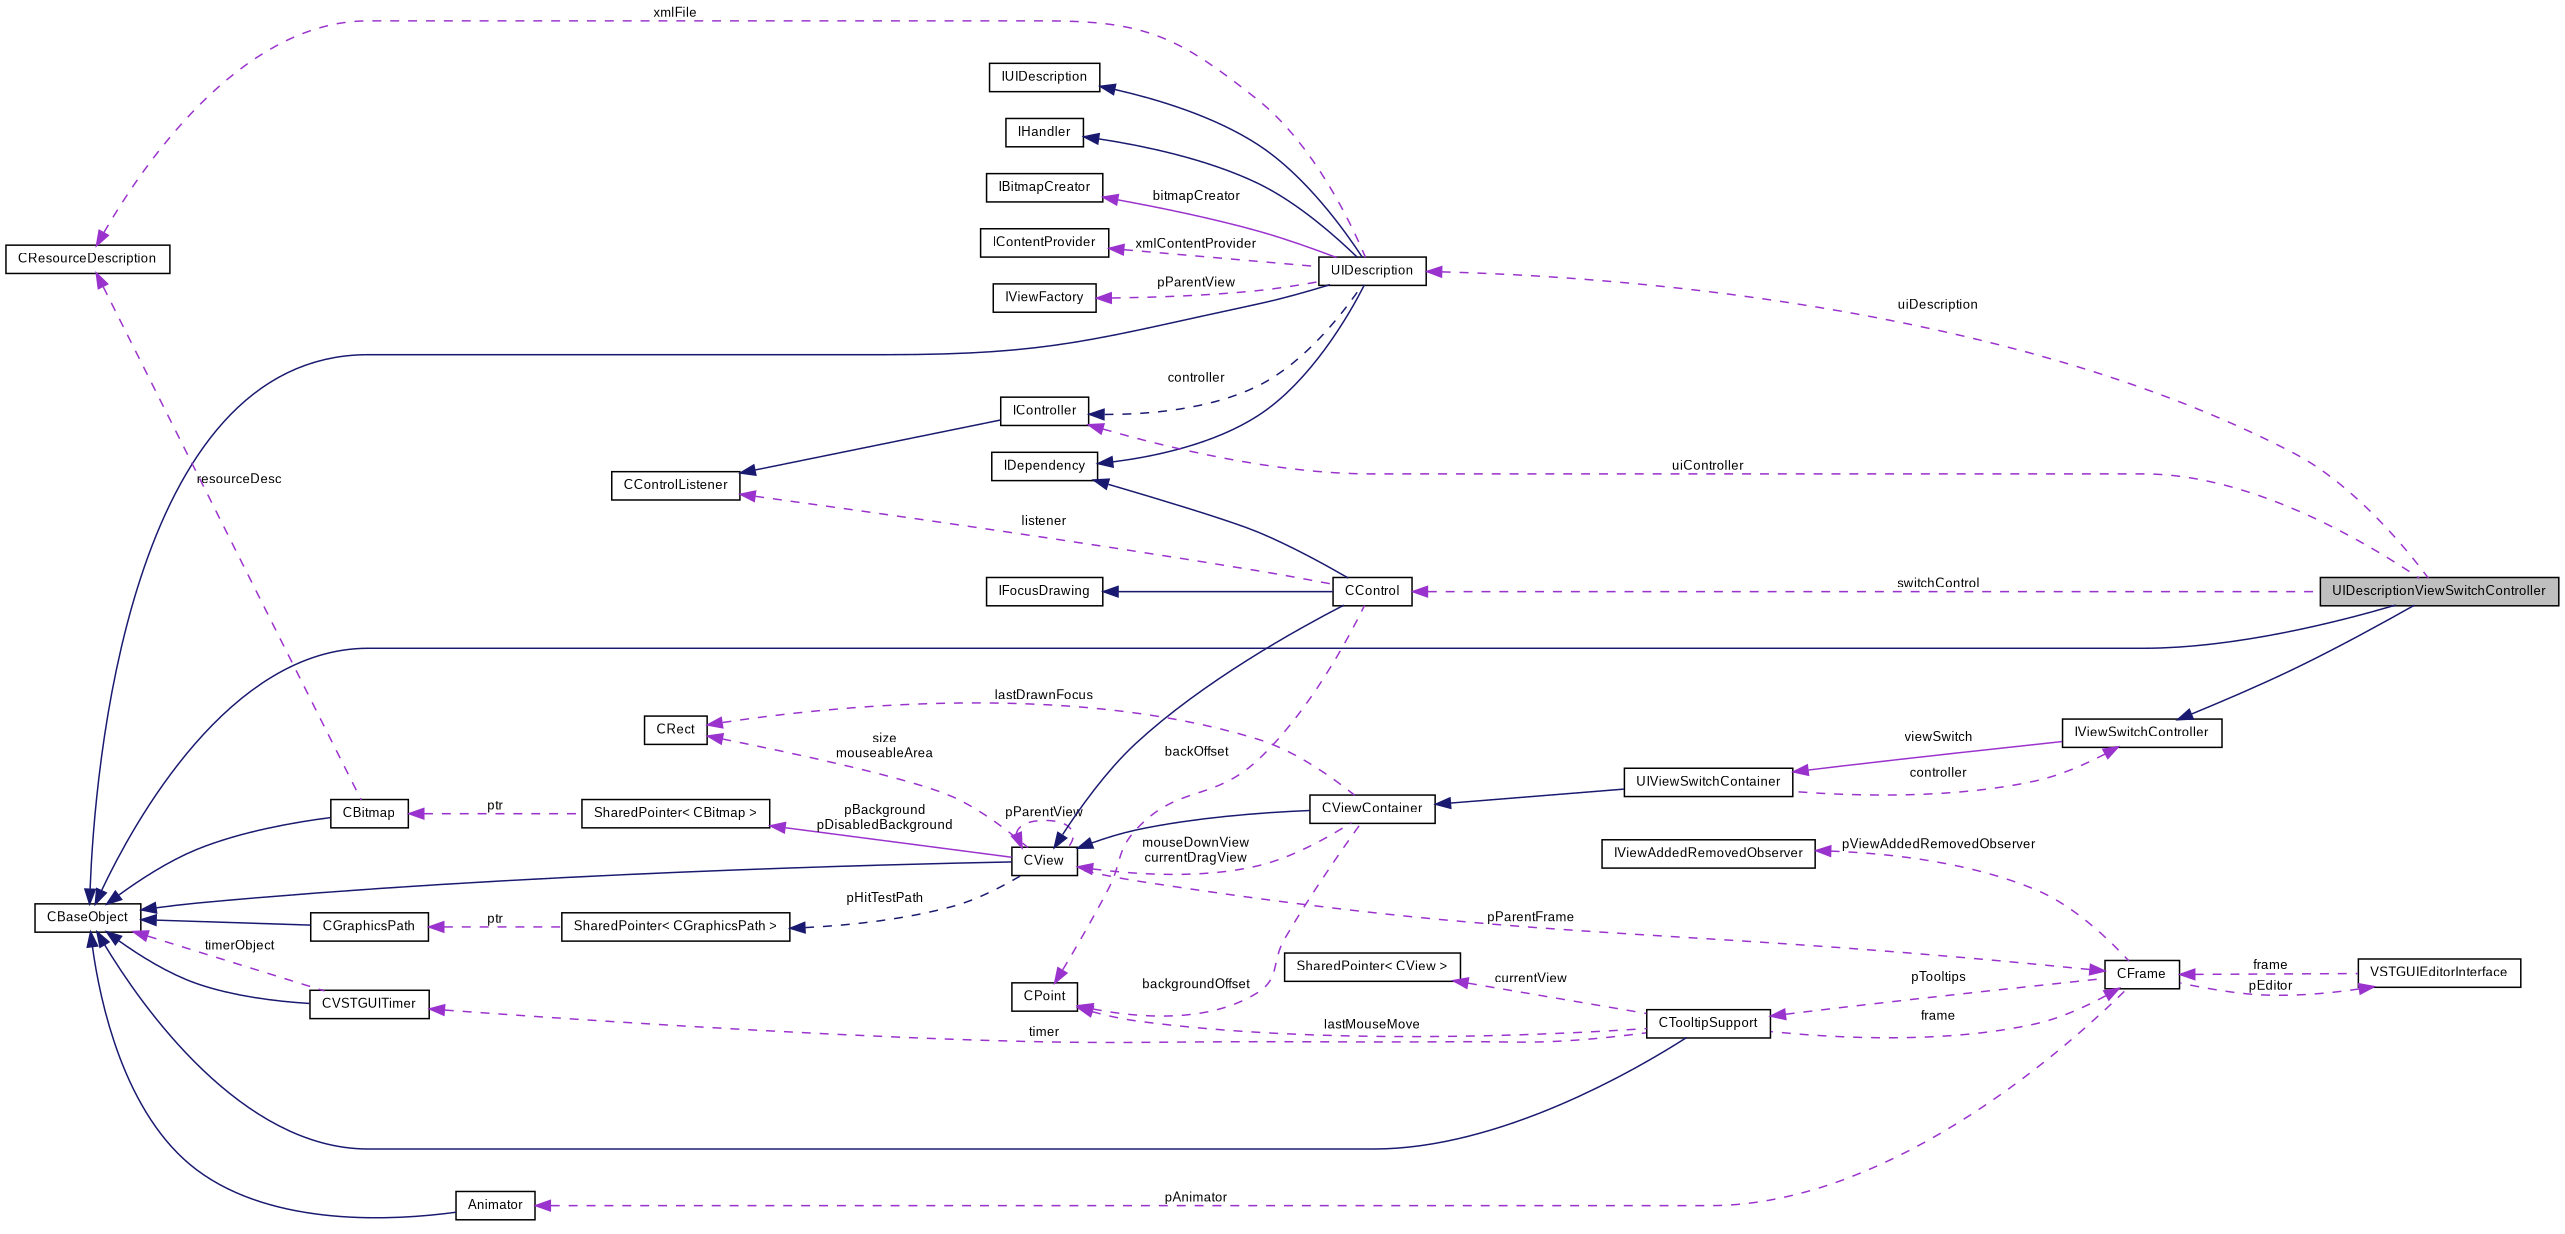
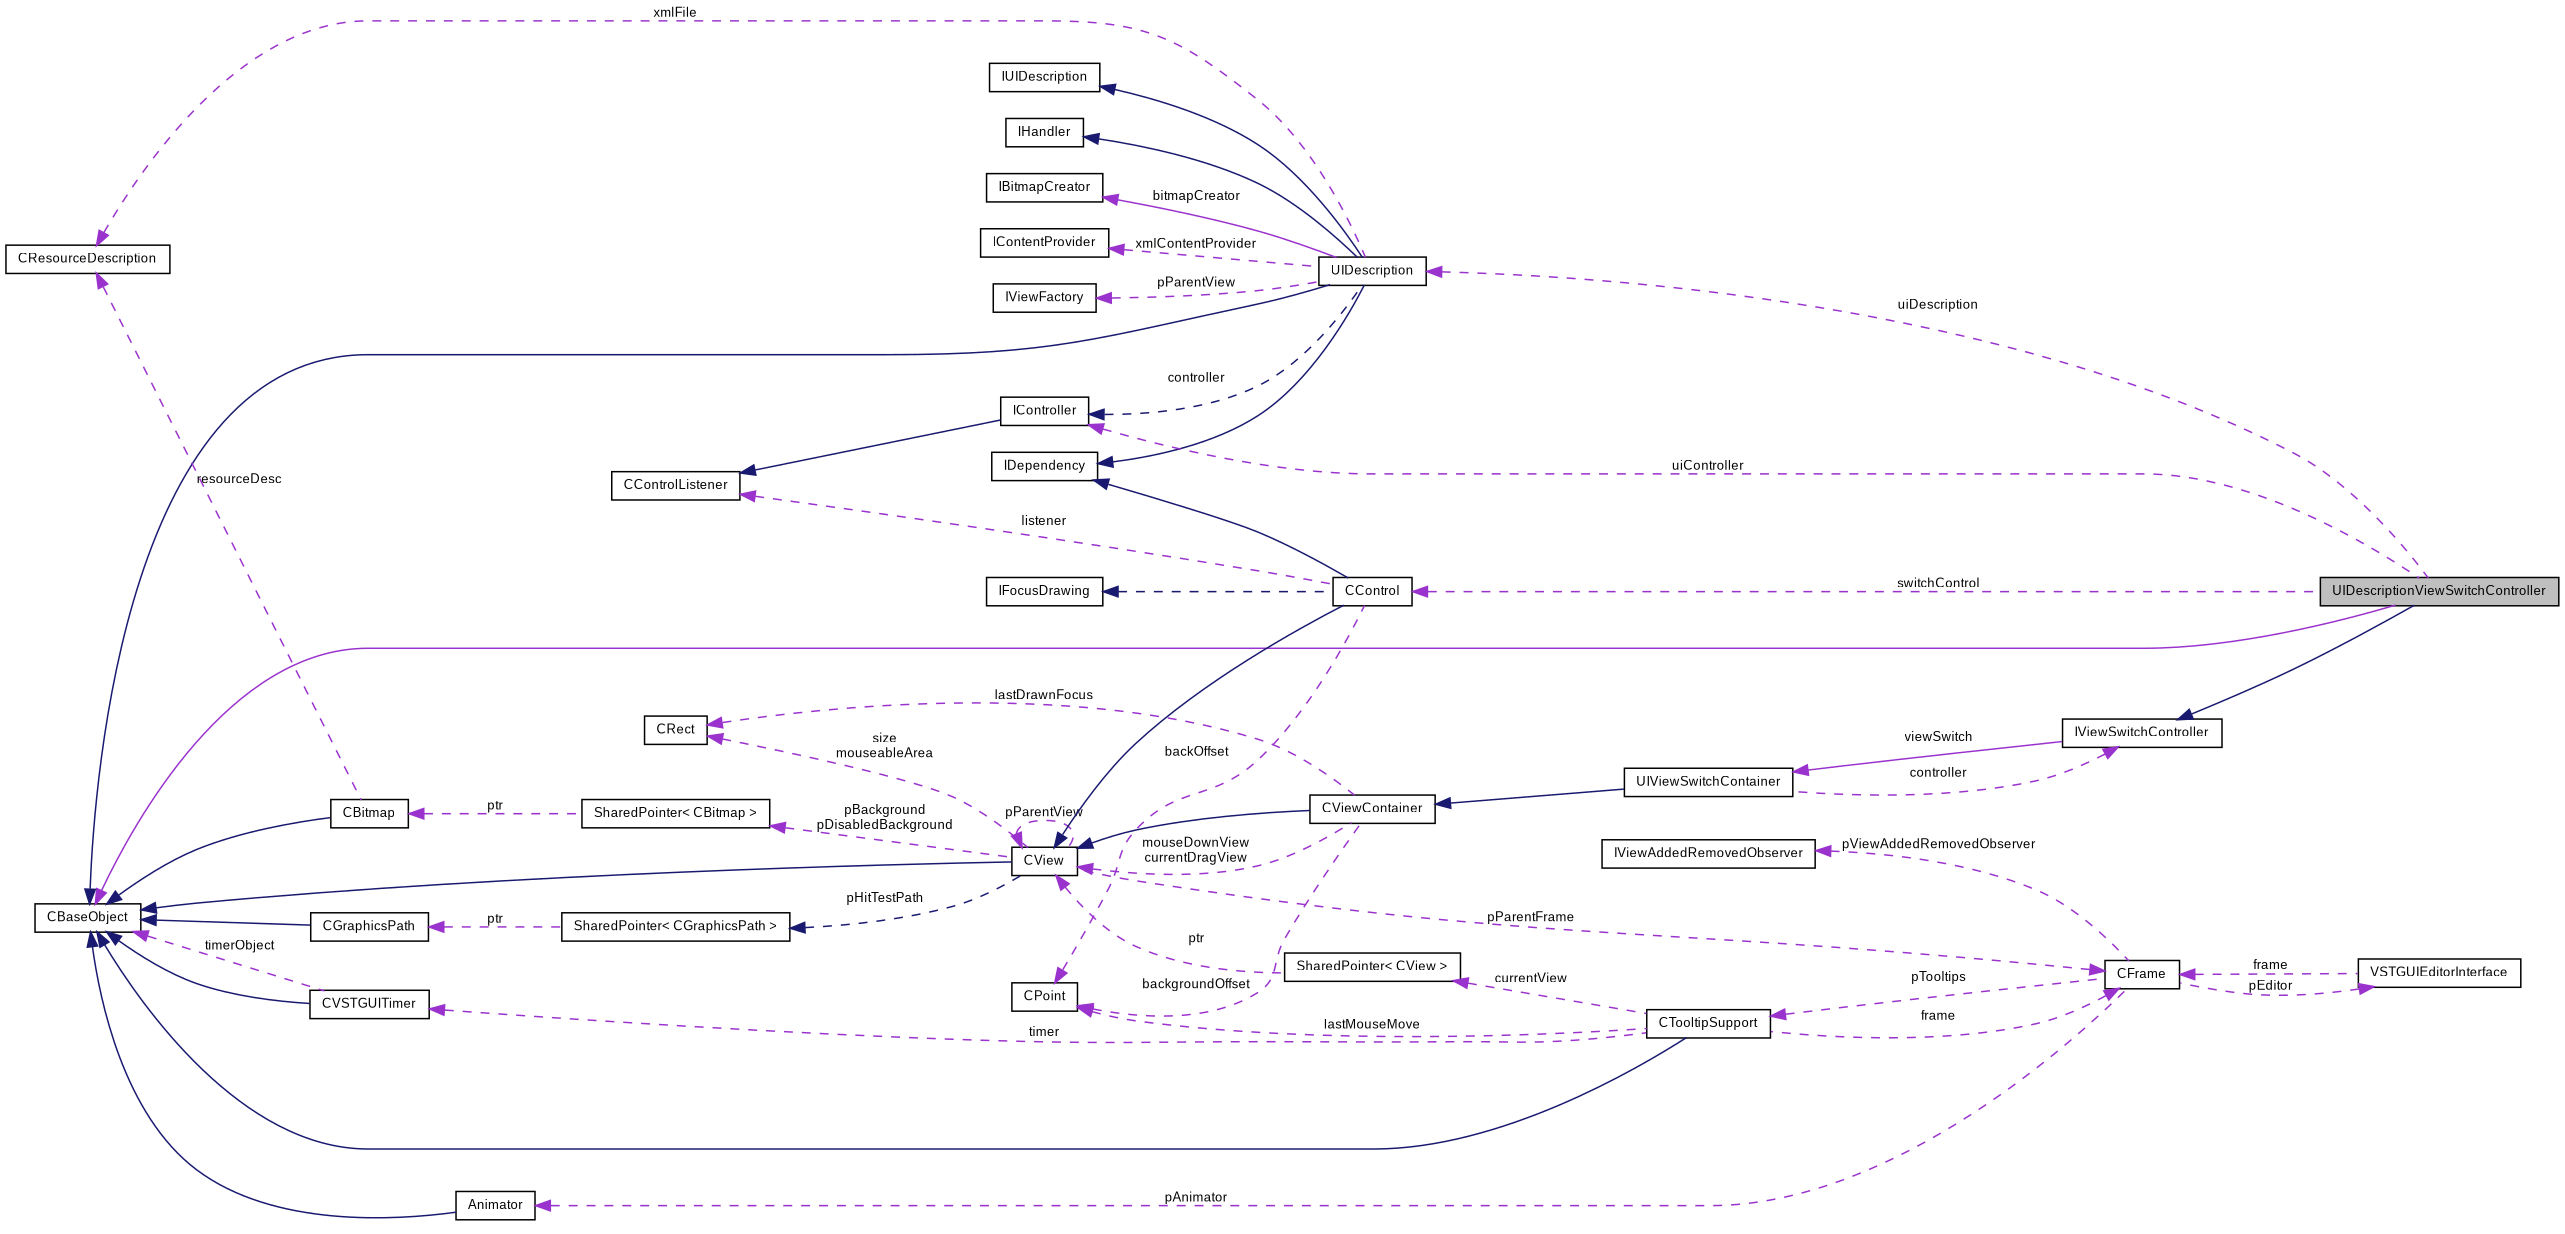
  digraph {
    rankdir=LR
    node [color=black fontname=Arial fontsize=9 shape=record]
    edge [color=darkorchid3 dir=back fontname=Arial fontsize=9 labelfontname=Arial labelfontsize=9 style=dashed]
    n1 [fillcolor=grey75 fontcolor=black height=0.2 label=UIDescriptionViewSwitchController style=filled width=0.4]
    n2 [height=0.2 label=CBaseObject width=0.4]
    n3 [height=0.2 label=CView width=0.4]
    n4 [height=0.2 label=CBitmap width=0.4]
    n5 [height=0.2 label=Animator width=0.4]
    n6 [height=0.2 label=CTooltipSupport width=0.4]
    n7 [height=0.2 label=CVSTGUITimer width=0.4]
    n8 [height=0.2 label=CGraphicsPath width=0.4]
    n9 [height=0.2 label=UIDescription width=0.4]
    n10 [height=0.2 label=CViewContainer width=0.4]
    n11 [height=0.2 label="SharedPointer\< CView \>" width=0.4]
    n12 [height=0.2 label=CControl width=0.4]
    n13 [height=0.2 label="SharedPointer\< CBitmap \>" width=0.4]
    n14 [height=0.2 label=CFrame width=0.4]
    n15 [height=0.2 label="SharedPointer\< CGraphicsPath \>" width=0.4]
    n16 [height=0.2 label=IViewSwitchController width=0.4]
    n17 [height=0.2 label=UIViewSwitchContainer width=0.4]
    n18 [height=0.2 label=VSTGUIEditorInterface width=0.4]
    n19 [height=0.2 label=CResourceDescription width=0.4]
    n20 [height=0.2 label=IViewAddedRemovedObserver width=0.4]
    n21 [height=0.2 label=CPoint width=0.4]
    n22 [height=0.2 label=CRect width=0.4]
    n23 [height=0.2 label=IUIDescription width=0.4]
    n24 [height=0.2 label=IHandler width=0.4]
    n25 [height=0.2 label=IDependency width=0.4]
    n26 [height=0.2 label=IContentProvider width=0.4]
    n27 [height=0.2 label=IController width=0.4]
    n28 [height=0.2 label=CControlListener width=0.4]
    n29 [height=0.2 label=IViewFactory width=0.4]
    n30 [height=0.2 label=IBitmapCreator width=0.4]
    n31 [height=0.2 label=IFocusDrawing width=0.4]
-   n2 -> n1 [color=midnightblue style=solid]
+   n2 -> n1 [style=solid]
    n2 -> n3 [color=midnightblue style=solid]
    n2 -> n4 [color=midnightblue style=solid]
    n2 -> n5 [color=midnightblue style=solid]
    n2 -> n6 [color=midnightblue style=solid]
    n2 -> n7 [color=midnightblue style=solid]
    n2 -> n7 [label=timerObject]
    n2 -> n8 [color=midnightblue style=solid]
    n2 -> n9 [color=midnightblue style=solid]
    n3 -> n3 [label=pParentView]
    n3 -> n10 [color=midnightblue style=solid]
    n3 -> n10 [label="mouseDownView\ncurrentDragView"]
+   n3 -> n11 [label=ptr]
    n3 -> n12 [color=midnightblue style=solid]
    n4 -> n13 [label=ptr]
    n5 -> n14 [label=pAnimator]
    n6 -> n14 [label=pTooltips]
    n7 -> n6 [label=timer]
    n8 -> n15 [label=ptr]
    n9 -> n1 [label=uiDescription]
    n10 -> n17 [color=midnightblue style=solid]
    n11 -> n6 [label=currentView]
    n12 -> n1 [label=switchControl]
-   n13 -> n3 [label="pBackground\npDisabledBackground" style=solid]
+   n13 -> n3 [label="pBackground\npDisabledBackground"]
    n14 -> n3 [label=pParentFrame]
    n14 -> n6 [label=frame]
    n14 -> n18 [label=frame]
    n15 -> n3 [color=midnightblue label=pHitTestPath]
    n16 -> n1 [color=midnightblue style=solid]
    n16 -> n17 [label=controller]
    n17 -> n16 [label=viewSwitch style=solid]
    n18 -> n14 [label=pEditor]
    n19 -> n4 [label=resourceDesc]
    n19 -> n9 [label=xmlFile]
    n20 -> n14 [label=pViewAddedRemovedObserver]
    n21 -> n6 [label=lastMouseMove]
    n21 -> n10 [label=backgroundOffset]
    n21 -> n12 [label=backOffset]
    n22 -> n3 [label="size\nmouseableArea"]
    n22 -> n10 [label=lastDrawnFocus]
    n23 -> n9 [color=midnightblue style=solid]
    n24 -> n9 [color=midnightblue style=solid]
    n25 -> n9 [color=midnightblue style=solid]
    n25 -> n12 [color=midnightblue style=solid]
    n26 -> n9 [label=xmlContentProvider]
    n27 -> n1 [label=uiController]
    n27 -> n9 [color=midnightblue label=controller]
    n28 -> n12 [label=listener]
    n28 -> n27 [color=midnightblue style=solid]
    n29 -> n9 [label=pParentView]
    n30 -> n9 [label=bitmapCreator style=solid]
-   n31 -> n12 [color=midnightblue style=solid]
+   n31 -> n12 [color=midnightblue]
  }
